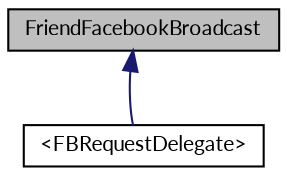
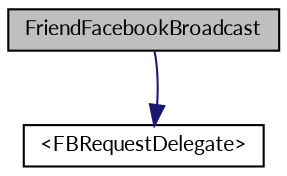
  digraph {
    fontname=Lato
    node [color=black fontname=Lato fontsize=10 shape=record style=filled]
    n1 [fillcolor=grey75 fontcolor=black height=0.2 label=FriendFacebookBroadcast width=0.4]
    n2 [fillcolor=white height=0.2 label="\<FBRequestDelegate\>" width=0.4]
-   n1 -> n2 [color=midnightblue dir=back fontname=Lato fontsize=10 labelfontname=Helvetica labelfontsize=10 style=solid]
+   n2 -> n1 [color=midnightblue dir=back fontname=Lato fontsize=10 labelfontname=Helvetica labelfontsize=10 style=solid]
  }
